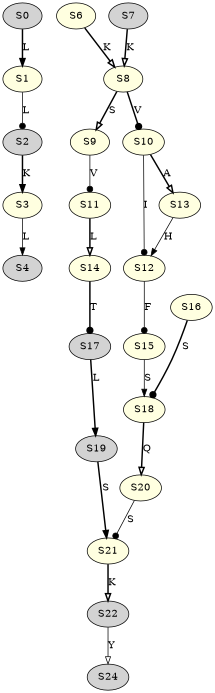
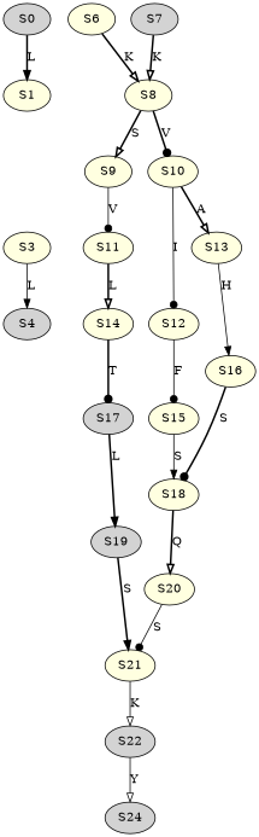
  strict digraph {
    node [fillcolor=lightyellow style=filled]
    edge [arrowhead=dot style=bold]
    S0 [fillcolor=lightgrey]
    S1
-   S2 [fillcolor=lightgrey]
    S3
    S4 [fillcolor=lightgrey]
    S6
    S8
    S7 [fillcolor=lightgrey]
    S9
    S10
    S11
    S12
    S13
    S14
    S15
    S16
    S17 [fillcolor=lightgrey]
    S18
    S19 [fillcolor=lightgrey]
    S20
    S21
    S22 [fillcolor=lightgrey]
    S24 [fillcolor=lightgrey]
    S0 -> S1 [arrowhead=normal label=L]
-   S1 -> S2 [label=L style=solid]
-   S2 -> S3 [arrowhead=normal label=K]
    S3 -> S4 [arrowhead=normal label=L style=solid]
    S6 -> S8 [arrowhead=onormal label=K]
    S8 -> S9 [arrowhead=onormal label=S]
    S8 -> S10 [label=V]
    S7 -> S8 [arrowhead=onormal label=K]
    S9 -> S11 [label=V style=solid]
    S10 -> S12 [label=I style=solid]
    S10 -> S13 [arrowhead=onormal label=A]
    S11 -> S14 [arrowhead=onormal label=L]
    S12 -> S15 [label=F style=solid]
-   S13 -> S12 [arrowhead=normal label=H style=solid]
+   S13 -> S16 [arrowhead=normal label=H style=solid]
    S14 -> S17 [label=T]
    S15 -> S18 [arrowhead=normal label=S style=solid]
    S16 -> S18 [label=S]
    S17 -> S19 [arrowhead=normal label=L]
    S18 -> S20 [arrowhead=onormal label=Q]
    S19 -> S21 [arrowhead=normal label=S]
    S20 -> S21 [label=S style=solid]
-   S21 -> S22 [arrowhead=onormal label=K]
+   S21 -> S22 [arrowhead=onormal label=K style=solid]
    S22 -> S24 [arrowhead=onormal label=Y style=solid]
  }
